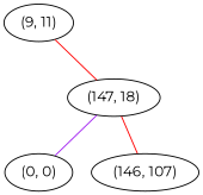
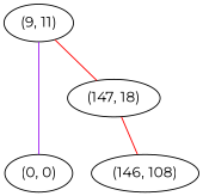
  graph {
    fontname=Montserrat
    node [fontname=Montserrat]
    edge [color=red fontname=Montserrat weight=1]
    n1 [label="(147, 18)"]
    "(9, 11)"
    "(0, 0)"
-   "(146, 108)" [label="(146, 107)"]
+   "(146, 108)"
    n1 -- "(146, 108)"
    "(9, 11)" -- n1
-   n1 -- "(0, 0)" [color=purple weight=4]
+   "(9, 11)" -- "(0, 0)" [color=purple weight=4]
  }
